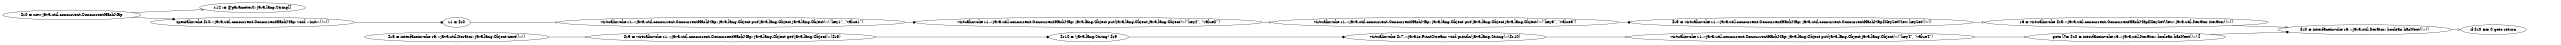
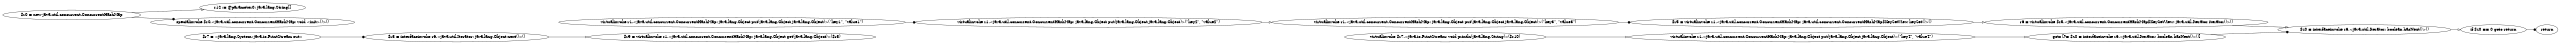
  digraph {
    rankdir=LR
    edge [arrowhead=onormal]
    "$r0 = new java.util.concurrent.ConcurrentHashMap"
    "r12 := @parameter0: java.lang.String[]"
    "specialinvoke $r0.<java.util.concurrent.ConcurrentHashMap: void <init>()>()"
-   "r1 = $r0"
    "virtualinvoke r1.<java.util.concurrent.ConcurrentHashMap: java.lang.Object put(java.lang.Object,java.lang.Object)>(\"key1\", \"value1\")"
    "virtualinvoke r1.<java.util.concurrent.ConcurrentHashMap: java.lang.Object put(java.lang.Object,java.lang.Object)>(\"key2\", \"value2\")"
    "virtualinvoke r1.<java.util.concurrent.ConcurrentHashMap: java.lang.Object put(java.lang.Object,java.lang.Object)>(\"key3\", \"value3\")"
    "$r5 = virtualinvoke r1.<java.util.concurrent.ConcurrentHashMap: java.util.concurrent.ConcurrentHashMap$KeySetView keySet()>()"
    "r6 = virtualinvoke $r5.<java.util.concurrent.ConcurrentHashMap$KeySetView: java.util.Iterator iterator()>()"
    "$z0 = interfaceinvoke r6.<java.util.Iterator: boolean hasNext()>()"
    "if $z0 == 0 goto return"
+   return
+   "$r7 = <java.lang.System: java.io.PrintStream out>"
    "$r8 = interfaceinvoke r6.<java.util.Iterator: java.lang.Object next()>()"
    "$r9 = virtualinvoke r1.<java.util.concurrent.ConcurrentHashMap: java.lang.Object get(java.lang.Object)>($r8)"
-   "$r10 = (java.lang.String) $r9"
    "virtualinvoke $r7.<java.io.PrintStream: void println(java.lang.String)>($r10)"
    "virtualinvoke r1.<java.util.concurrent.ConcurrentHashMap: java.lang.Object put(java.lang.Object,java.lang.Object)>(\"key4\", \"value4\")"
    "goto [?= $z0 = interfaceinvoke r6.<java.util.Iterator: boolean hasNext()>()]"
    "$r0 = new java.util.concurrent.ConcurrentHashMap" -> "r12 := @parameter0: java.lang.String[]"
    "$r0 = new java.util.concurrent.ConcurrentHashMap" -> "specialinvoke $r0.<java.util.concurrent.ConcurrentHashMap: void <init>()>()" [arrowhead=dot]
-   "specialinvoke $r0.<java.util.concurrent.ConcurrentHashMap: void <init>()>()" -> "r1 = $r0" [arrowhead=dot]
-   "r1 = $r0" -> "virtualinvoke r1.<java.util.concurrent.ConcurrentHashMap: java.lang.Object put(java.lang.Object,java.lang.Object)>(\"key1\", \"value1\")"
    "virtualinvoke r1.<java.util.concurrent.ConcurrentHashMap: java.lang.Object put(java.lang.Object,java.lang.Object)>(\"key1\", \"value1\")" -> "virtualinvoke r1.<java.util.concurrent.ConcurrentHashMap: java.lang.Object put(java.lang.Object,java.lang.Object)>(\"key2\", \"value2\")" [arrowhead=dot]
    "virtualinvoke r1.<java.util.concurrent.ConcurrentHashMap: java.lang.Object put(java.lang.Object,java.lang.Object)>(\"key2\", \"value2\")" -> "virtualinvoke r1.<java.util.concurrent.ConcurrentHashMap: java.lang.Object put(java.lang.Object,java.lang.Object)>(\"key3\", \"value3\")"
    "virtualinvoke r1.<java.util.concurrent.ConcurrentHashMap: java.lang.Object put(java.lang.Object,java.lang.Object)>(\"key3\", \"value3\")" -> "$r5 = virtualinvoke r1.<java.util.concurrent.ConcurrentHashMap: java.util.concurrent.ConcurrentHashMap$KeySetView keySet()>()" [arrowhead=dot]
    "$r5 = virtualinvoke r1.<java.util.concurrent.ConcurrentHashMap: java.util.concurrent.ConcurrentHashMap$KeySetView keySet()>()" -> "r6 = virtualinvoke $r5.<java.util.concurrent.ConcurrentHashMap$KeySetView: java.util.Iterator iterator()>()"
    "r6 = virtualinvoke $r5.<java.util.concurrent.ConcurrentHashMap$KeySetView: java.util.Iterator iterator()>()" -> "$z0 = interfaceinvoke r6.<java.util.Iterator: boolean hasNext()>()"
    "$z0 = interfaceinvoke r6.<java.util.Iterator: boolean hasNext()>()" -> "if $z0 == 0 goto return"
+   "if $z0 == 0 goto return" -> return [arrowhead=dot]
+   "$r7 = <java.lang.System: java.io.PrintStream out>" -> "$r8 = interfaceinvoke r6.<java.util.Iterator: java.lang.Object next()>()" [arrowhead=dot]
    "$r8 = interfaceinvoke r6.<java.util.Iterator: java.lang.Object next()>()" -> "$r9 = virtualinvoke r1.<java.util.concurrent.ConcurrentHashMap: java.lang.Object get(java.lang.Object)>($r8)"
-   "$r9 = virtualinvoke r1.<java.util.concurrent.ConcurrentHashMap: java.lang.Object get(java.lang.Object)>($r8)" -> "$r10 = (java.lang.String) $r9" [arrowhead=dot]
-   "$r10 = (java.lang.String) $r9" -> "virtualinvoke $r7.<java.io.PrintStream: void println(java.lang.String)>($r10)" [arrowhead=dot]
    "virtualinvoke $r7.<java.io.PrintStream: void println(java.lang.String)>($r10)" -> "virtualinvoke r1.<java.util.concurrent.ConcurrentHashMap: java.lang.Object put(java.lang.Object,java.lang.Object)>(\"key4\", \"value4\")"
    "virtualinvoke r1.<java.util.concurrent.ConcurrentHashMap: java.lang.Object put(java.lang.Object,java.lang.Object)>(\"key4\", \"value4\")" -> "goto [?= $z0 = interfaceinvoke r6.<java.util.Iterator: boolean hasNext()>()]"
    "goto [?= $z0 = interfaceinvoke r6.<java.util.Iterator: boolean hasNext()>()]" -> "$z0 = interfaceinvoke r6.<java.util.Iterator: boolean hasNext()>()" [arrowhead=dot]
  }
